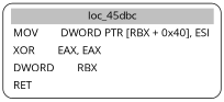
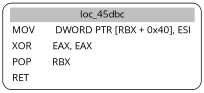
  digraph {
    fontname="Open Sans"
-   n1 [fontname="Open Sans" label=<<table border="0" cellborder="0" cellpadding="3"><tr><td align="center" colspan="2" bgcolor="grey">loc_45dbc</td></tr><tr><td align="left">MOV        DWORD PTR [RBX + 0x40], ESI</td></tr><tr><td align="left">XOR        EAX, EAX</td></tr><tr><td align="left">DWORD        RBX</td></tr><tr><td align="left">RET        </td></tr></table>> shape=Mrecord]
+   n1 [fontname="Open Sans" label=<<table border="0" cellborder="0" cellpadding="3"><tr><td align="center" colspan="2" bgcolor="grey">loc_45dbc</td></tr><tr><td align="left">MOV        DWORD PTR [RBX + 0x40], ESI</td></tr><tr><td align="left">XOR        EAX, EAX</td></tr><tr><td align="left">POP        RBX</td></tr><tr><td align="left">RET        </td></tr></table>> shape=Mrecord]
  }
